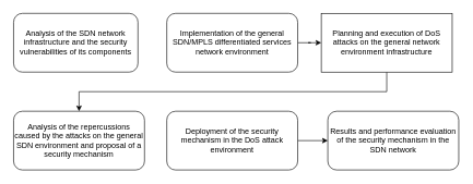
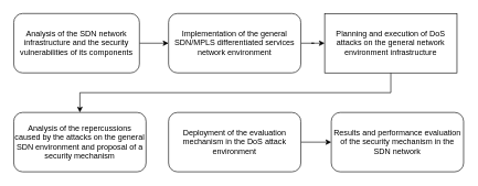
  <mxCell id="0" />
  <mxCell id="1" parent="0" />
+ <mxCell id="2" value="" style="edgeStyle=orthogonalEdgeStyle;rounded=0;orthogonalLoop=1;jettySize=auto;html=1;" parent="1" source="3" target="5" edge="1"><mxGeometry relative="1" as="geometry" /></mxCell>
  <mxCell id="3" value="Analysis of the SDN network infrastructure and the security vulnerabilities of its components" style="rounded=1;whiteSpace=wrap;html=1;" parent="1" vertex="1"><mxGeometry x="20" y="20" width="190" height="90" as="geometry" /></mxCell>
  <mxCell id="4" value="" style="edgeStyle=orthogonalEdgeStyle;rounded=0;orthogonalLoop=1;jettySize=auto;html=1;" parent="1" source="5" target="7" edge="1"><mxGeometry relative="1" as="geometry" /></mxCell>
  <mxCell id="5" value="Implementation of the general SDN/MPLS differentiated services network environment" style="rounded=1;whiteSpace=wrap;html=1;" parent="1" vertex="1"><mxGeometry x="254" y="20" width="200" height="90" as="geometry" /></mxCell>
  <mxCell id="6" style="edgeStyle=orthogonalEdgeStyle;rounded=0;orthogonalLoop=1;jettySize=auto;html=1;entryX=0.5;entryY=0;entryDx=0;entryDy=0;" parent="1" source="7" target="8" edge="1"><mxGeometry relative="1" as="geometry"><Array as="points"><mxPoint x="590" y="140" /><mxPoint x="120" y="140" /></Array></mxGeometry></mxCell>
  <mxCell id="7" value="Planning and execution of DoS attacks on the general network environment infrastructure" style="whiteSpace=wrap;html=1;rounded=0;" parent="1" vertex="1"><mxGeometry x="490" y="20" width="200" height="90" as="geometry" /></mxCell>
  <mxCell id="8" value="Analysis of the repercussions caused by the attacks on the general SDN environment and proposal of a security mechanism" style="rounded=1;whiteSpace=wrap;html=1;" parent="1" vertex="1"><mxGeometry x="20" y="170" width="200" height="90" as="geometry" /></mxCell>
  <mxCell id="9" value="" style="edgeStyle=orthogonalEdgeStyle;rounded=0;orthogonalLoop=1;jettySize=auto;html=1;" parent="1" source="10" target="11" edge="1"><mxGeometry relative="1" as="geometry" /></mxCell>
- <mxCell id="10" value="Deployment of the security mechanism in the DoS attack environment" style="rounded=1;whiteSpace=wrap;html=1;" parent="1" vertex="1"><mxGeometry x="254" y="170" width="200" height="90" as="geometry" /></mxCell>
+ <mxCell id="10" value="Deployment of the evaluation mechanism in the DoS attack environment" style="rounded=1;whiteSpace=wrap;html=1;" parent="1" vertex="1"><mxGeometry x="254" y="170" width="200" height="90" as="geometry" /></mxCell>
  <mxCell id="11" value="Results and performance evaluation of the security mechanism in the SDN network" style="rounded=1;whiteSpace=wrap;html=1;" parent="1" vertex="1"><mxGeometry x="500" y="170" width="200" height="90" as="geometry" /></mxCell>
